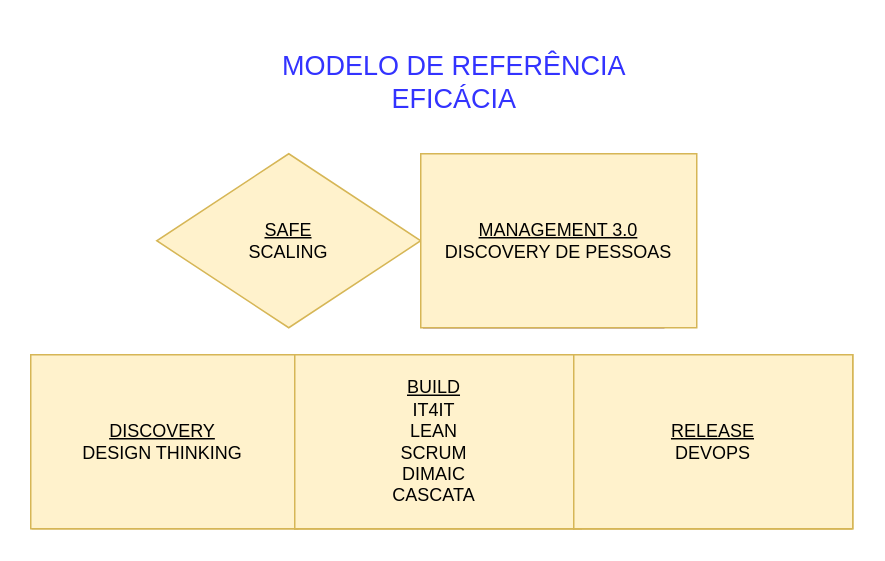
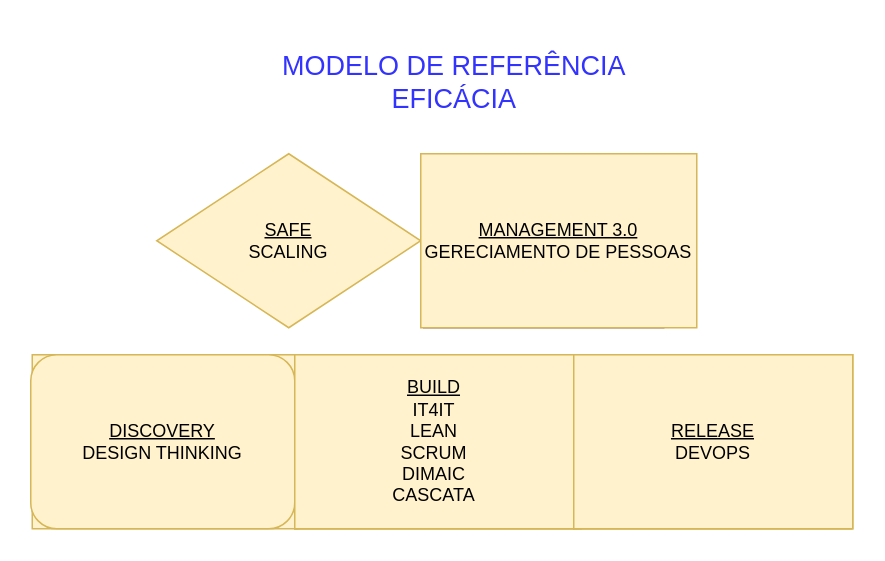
  <mxCell id="0" />
  <mxCell id="1" parent="0" />
  <mxCell id="2" value="&lt;span style=&quot;font-size: 18px;&quot;&gt;MODELO DE REFERÊNCIA EFICÁCIA&lt;/span&gt;" style="text;html=1;align=center;verticalAlign=middle;whiteSpace=wrap;rounded=0;fontColor=#3333FF;" vertex="1" parent="1"><mxGeometry x="154" y="20" width="297" height="70" as="geometry" /></mxCell>
  <mxCell id="3" value="&lt;u&gt;SAFE&lt;/u&gt;&lt;br&gt;&lt;div&gt;SCALING&lt;/div&gt;" style="rhombus;whiteSpace=wrap;html=1;fillColor=#fff2cc;strokeColor=#d6b656;" vertex="1" parent="1"><mxGeometry x="104" y="102" width="176" height="116" as="geometry" /></mxCell>
  <mxCell id="4" value="" style="rounded=0;whiteSpace=wrap;html=1;fillColor=#e1d5e7;strokeColor=#9673a6;" vertex="1" parent="1"><mxGeometry x="282" y="102" width="160" height="116" as="geometry" /></mxCell>
  <mxCell id="5" value="&lt;u&gt;DISCOVERY&lt;/u&gt;" style="rounded=0;whiteSpace=wrap;html=1;fillColor=#fff2cc;strokeColor=#d6b656;" vertex="1" parent="1"><mxGeometry x="21" y="236" width="177" height="116" as="geometry" /></mxCell>
  <mxCell id="6" value="EFICIÊNCIA&amp;nbsp;" style="rounded=0;whiteSpace=wrap;html=1;fillColor=#fff2cc;strokeColor=#d6b656;" vertex="1" parent="1"><mxGeometry x="196" y="236" width="191" height="116" as="geometry" /></mxCell>
  <mxCell id="7" value="" style="rounded=0;whiteSpace=wrap;html=1;fillColor=#fff2cc;strokeColor=#d6b656;" vertex="1" parent="1"><mxGeometry x="382" y="236" width="185" height="116" as="geometry" /></mxCell>
- <mxCell id="8" value="&lt;u&gt;MANAGEMENT 3.0&lt;/u&gt;&lt;br&gt;&lt;div&gt;DISCOVERY DE PESSOAS&lt;/div&gt;" style="rounded=0;whiteSpace=wrap;html=1;fillColor=#fff2cc;strokeColor=#d6b656;" vertex="1" parent="1"><mxGeometry x="280" y="102" width="184" height="116" as="geometry" /></mxCell>
+ <mxCell id="8" value="&lt;u&gt;MANAGEMENT 3.0&lt;/u&gt;&lt;br&gt;&lt;div&gt;GERECIAMENTO DE PESSOAS&lt;/div&gt;" style="rounded=0;whiteSpace=wrap;html=1;fillColor=#fff2cc;strokeColor=#d6b656;" vertex="1" parent="1"><mxGeometry x="280" y="102" width="184" height="116" as="geometry" /></mxCell>
  <mxCell id="9" value="&lt;span style=&quot;color: rgba(0, 0, 0, 0); font-family: monospace; font-size: 0px; text-align: start; text-wrap-mode: nowrap;&quot;&gt;%3CmxGraphModel%3E%3Croot%3E%3CmxCell%20id%3D%220%22%2F%3E%3CmxCell%20id%3D%221%22%20parent%3D%220%22%2F%3E%3CmxCell%20id%3D%222%22%20value%3D%22%26lt%3Bu%26gt%3BDISCOVERY%26lt%3B%2Fu%26gt%3B%26lt%3Bbr%26gt%3B%26lt%3Bdiv%26gt%3BDESIGN%20THINKING%26lt%3B%2Fdiv%26gt%3B%22%20style%3D%22rounded%3D0%3BwhiteSpace%3Dwrap%3Bhtml%3D1%3BfillColor%3D%23fff2cc%3BstrokeColor%3D%23d6b656%3B%22%20vertex%3D%221%22%20parent%3D%221%22%3E%3CmxGeometry%20x%3D%2228%22%20y%3D%22242%22%20width%3D%22176%22%20height%3D%22116%22%20as%3D%22geometry%22%2F%3E%3C%2FmxCell%3E%3C%2Froot%3E%3C%2FmxGraphModel%3E&lt;/span&gt;&lt;span style=&quot;color: rgba(0, 0, 0, 0); font-family: monospace; font-size: 0px; text-align: start; text-wrap-mode: nowrap;&quot;&gt;%3CmxGraphModel%3E%3Croot%3E%3CmxCell%20id%3D%220%22%2F%3E%3CmxCell%20id%3D%221%22%20parent%3D%220%22%2F%3E%3CmxCell%20id%3D%222%22%20value%3D%22%26lt%3Bu%26gt%3BDISCOVERY%26lt%3B%2Fu%26gt%3B%26lt%3Bbr%26gt%3B%26lt%3Bdiv%26gt%3BDESIGN%20THINKING%26lt%3B%2Fdiv%26gt%3B%22%20style%3D%22rounded%3D0%3BwhiteSpace%3Dwrap%3Bhtml%3D1%3BfillColor%3D%23fff2cc%3BstrokeColor%3D%23d6b656%3B%22%20vertex%3D%221%22%20parent%3D%221%22%3E%3CmxGeometry%20x%3D%2228%22%20y%3D%22242%22%20width%3D%22176%22%20height%3D%22116%22%20as%3D%22geometry%22%2F%3E%3C%2FmxCell%3E%3C%2Froot%3E%3C%2FmxGraphModel%3E&lt;/span&gt;" style="rounded=0;whiteSpace=wrap;html=1;fillColor=#fff2cc;strokeColor=#d6b656;" vertex="1" parent="1"><mxGeometry x="196" y="236" width="186" height="116" as="geometry" /></mxCell>
  <mxCell id="10" value="EFICÁCIA&lt;br&gt;&lt;div&gt;Redução de Ruptura de Processo&lt;/div&gt;&lt;div&gt;6 Sigma - DIMAIC&lt;/div&gt;" style="rounded=0;whiteSpace=wrap;html=1;fillColor=#fff2cc;strokeColor=#d6b656;" vertex="1" parent="1"><mxGeometry x="382" y="236" width="186" height="116" as="geometry" /></mxCell>
- <mxCell id="11" value="&lt;u&gt;DISCOVERY&lt;/u&gt;&lt;br&gt;&lt;div&gt;DESIGN THINKING&lt;/div&gt;" style="rounded=0;whiteSpace=wrap;html=1;fillColor=#fff2cc;strokeColor=#d6b656;" vertex="1" parent="1"><mxGeometry x="20" y="236" width="176" height="116" as="geometry" /></mxCell>
+ <mxCell id="11" value="&lt;u&gt;DISCOVERY&lt;/u&gt;&lt;br&gt;&lt;div&gt;DESIGN THINKING&lt;/div&gt;" style="whiteSpace=wrap;html=1;fillColor=#fff2cc;strokeColor=#d6b656;rounded=1;" vertex="1" parent="1"><mxGeometry x="20" y="236" width="176" height="116" as="geometry" /></mxCell>
  <mxCell id="12" value="&lt;u&gt;BUILD&lt;/u&gt;&lt;br&gt;&lt;div&gt;IT4IT&lt;br&gt;LEAN&lt;br&gt;SCRUM&lt;/div&gt;&lt;div&gt;DIMAIC&lt;/div&gt;&lt;div&gt;CASCATA&lt;/div&gt;" style="rounded=0;whiteSpace=wrap;html=1;fillColor=#fff2cc;strokeColor=#d6b656;" vertex="1" parent="1"><mxGeometry x="196" y="236" width="186" height="116" as="geometry" /></mxCell>
  <mxCell id="13" value="&lt;u&gt;RELEASE&lt;/u&gt;&lt;br&gt;&lt;div&gt;DEVOPS&lt;/div&gt;" style="rounded=0;whiteSpace=wrap;html=1;fillColor=#fff2cc;strokeColor=#d6b656;" vertex="1" parent="1"><mxGeometry x="382" y="236" width="186" height="116" as="geometry" /></mxCell>
